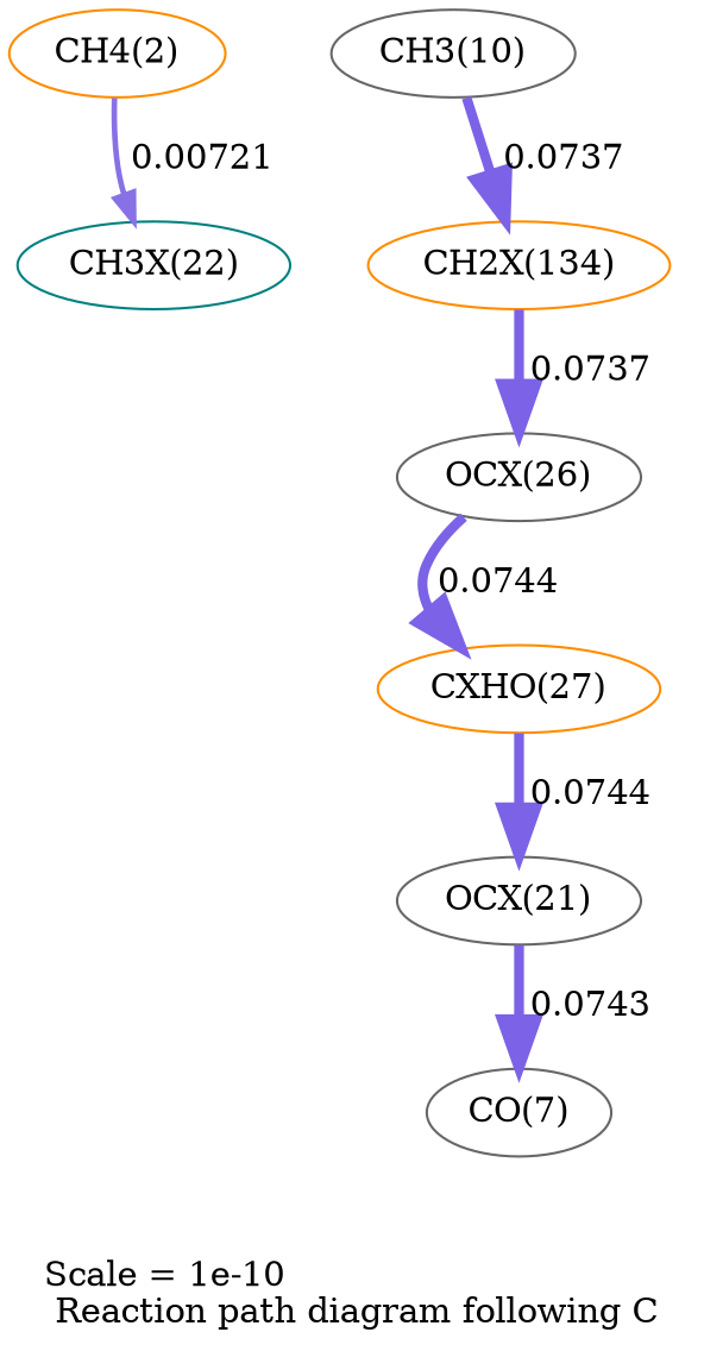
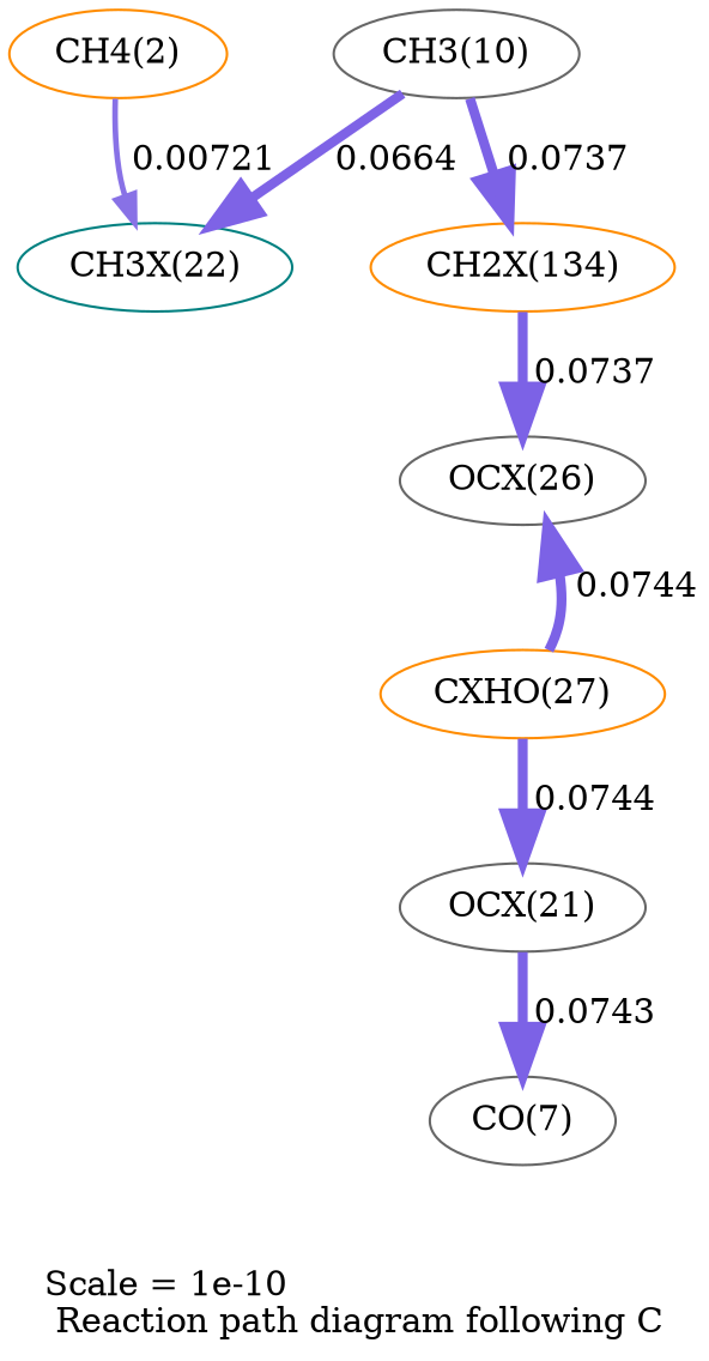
  digraph {
    fontname="DejaVu Serif"
    label="Scale = 1e-10\l Reaction path diagram following C"
    node [color=gray40 fontname="DejaVu Serif"]
    edge [arrowsize=2.02 color="0.7, 0.574, 0.9" fontname="DejaVu Serif" penwidth=4.04]
    n1 [color=darkorange label="CH4(2)"]
    n2 [color=teal label="CH3X(22)"]
    n3 [color=darkorange label="CH2X(134)"]
    n4 [label="OCX(26)"]
    n5 [label="CH3(10)"]
    n6 [color=darkorange label="CXHO(27)"]
    n7 [label="OCX(21)"]
    n8 [label="CO(7)"]
    n1 -> n2 [arrowsize=1.14 color="0.7, 0.507, 0.9" label=" 0.00721" penwidth=2.28]
    n3 -> n4 [label=" 0.0737" penwidth=4.03]
-   n4 -> n6 [label=" 0.0744"]
+   n6 -> n4 [label=" 0.0744"]
+   n5 -> n2 [arrowsize=1.98 color="0.7, 0.566, 0.9" label=" 0.0664" penwidth=3.95]
    n5 -> n3 [label=" 0.0737" penwidth=4.03]
    n6 -> n7 [label=" 0.0744"]
    n7 -> n8 [label=" 0.0743"]
  }
